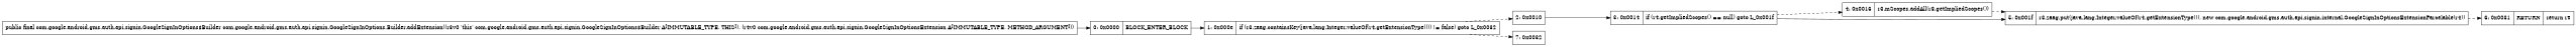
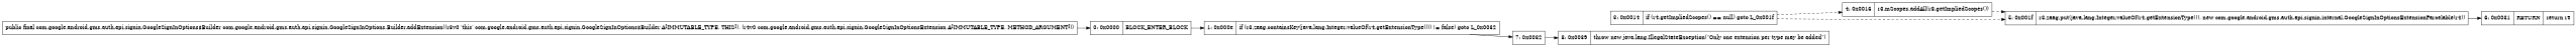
  digraph {
    rankdir=LR
    node [shape=record]
    n1 [label="{0\:\ 0x0000|BLOCK_ENTER_BLOCK\l}"]
    n2 [label="{1\:\ 0x000e|if (r3.zaag.containsKey(java.lang.Integer.valueOf(r4.getExtensionType())) != false) goto L_0x0032\l}"]
-   n3 [label="{2\:\ 0x0010}"]
    n4 [label="{7\:\ 0x0032}"]
    n5 [label="{3\:\ 0x0014|if (r4.getImpliedScopes() == null) goto L_0x001f\l}"]
+   n6 [label="{8\:\ 0x0039|throw new java.lang.IllegalStateException(\"Only one extension per type may be added\")\l}"]
    n7 [label="{4\:\ 0x0016|r3.mScopes.addAll(r8.getImpliedScopes())\l}"]
    n8 [label="{5\:\ 0x001f|r3.zaag.put(java.lang.Integer.valueOf(r4.getExtensionType()), new com.google.android.gms.auth.api.signin.internal.GoogleSignInOptionsExtensionParcelable(r4))\l}"]
    n9 [label="{6\:\ 0x0031|RETURN\l|return r9\l}"]
    n10 [label="{public final com.google.android.gms.auth.api.signin.GoogleSignInOptions$Builder com.google.android.gms.auth.api.signin.GoogleSignInOptions.Builder.addExtension((r3v0 'this' com.google.android.gms.auth.api.signin.GoogleSignInOptions$Builder A[IMMUTABLE_TYPE, THIS]), (r4v0 com.google.android.gms.auth.api.signin.GoogleSignInOptionsExtension A[IMMUTABLE_TYPE, METHOD_ARGUMENT])) }"]
    n1 -> n2
-   n2 -> n3 [style=dashed]
-   n2 -> n4 [style=dashed]
-   n3 -> n5
+   n2 -> n4
+   n4 -> n6
    n5 -> n7 [style=dashed]
-   n5 -> n8
+   n5 -> n8 [style=dashed]
    n7 -> n8 [style=dashed]
-   n8 -> n9 [style=dashed]
+   n8 -> n9
    n10 -> n1
  }
